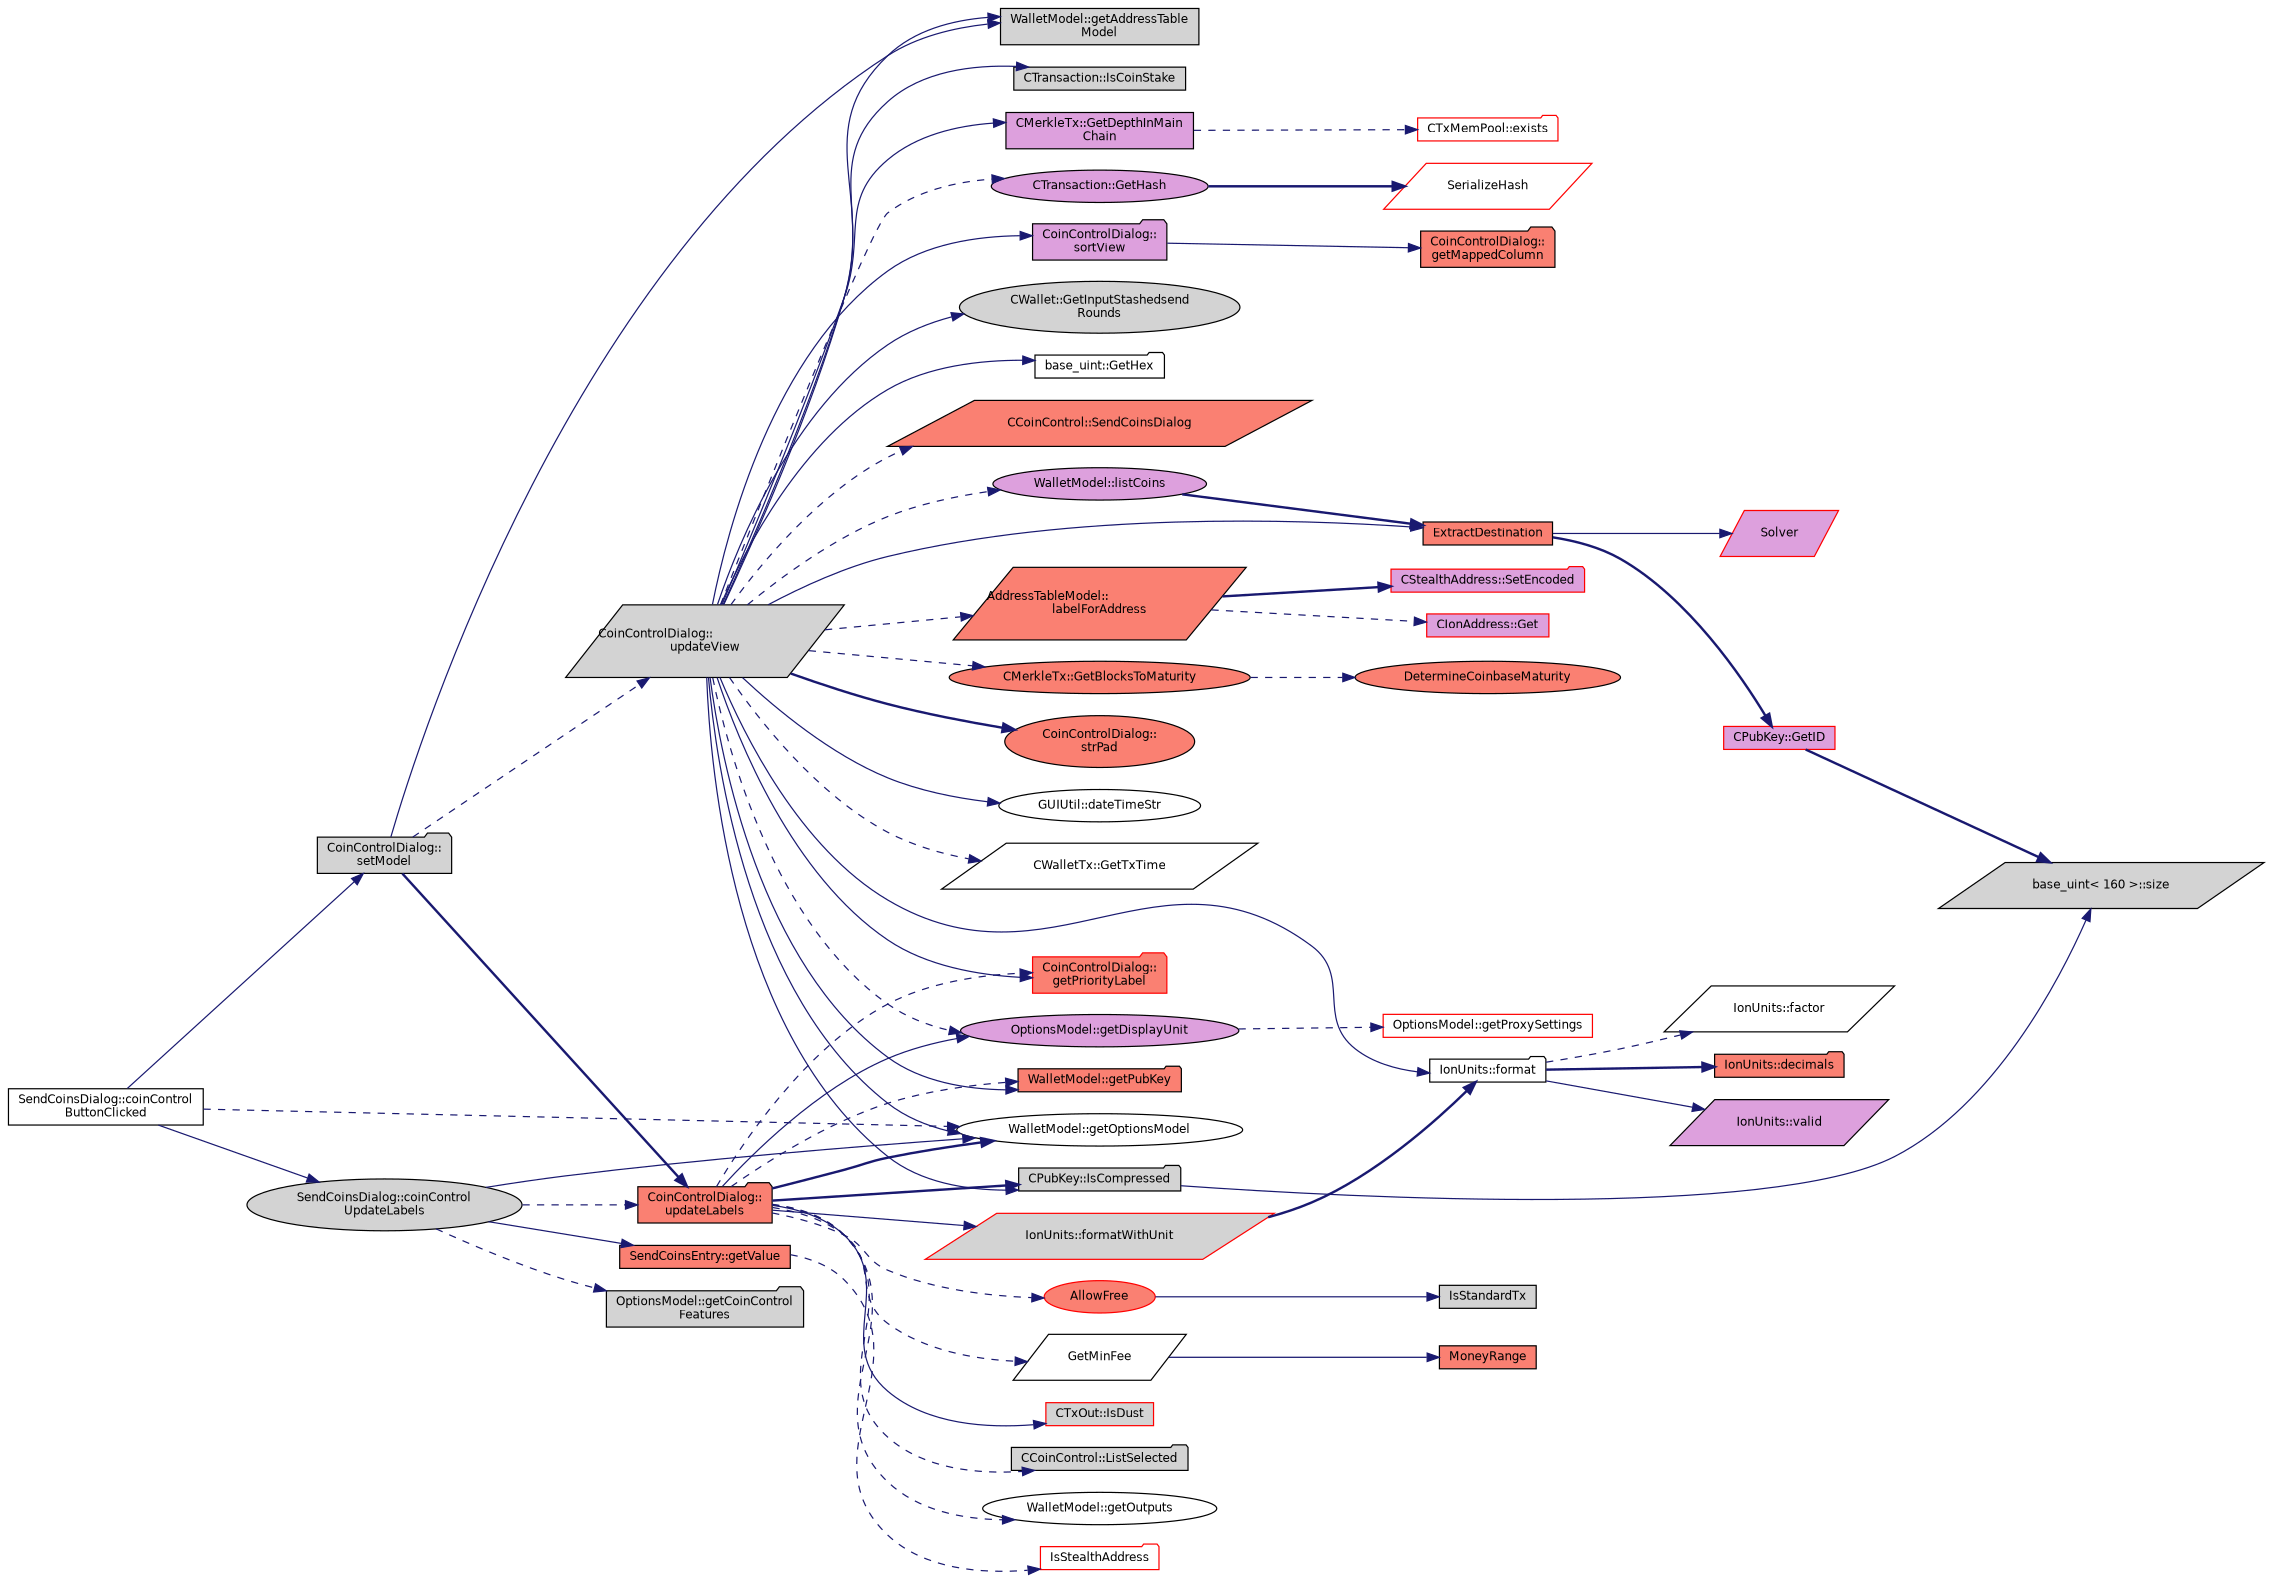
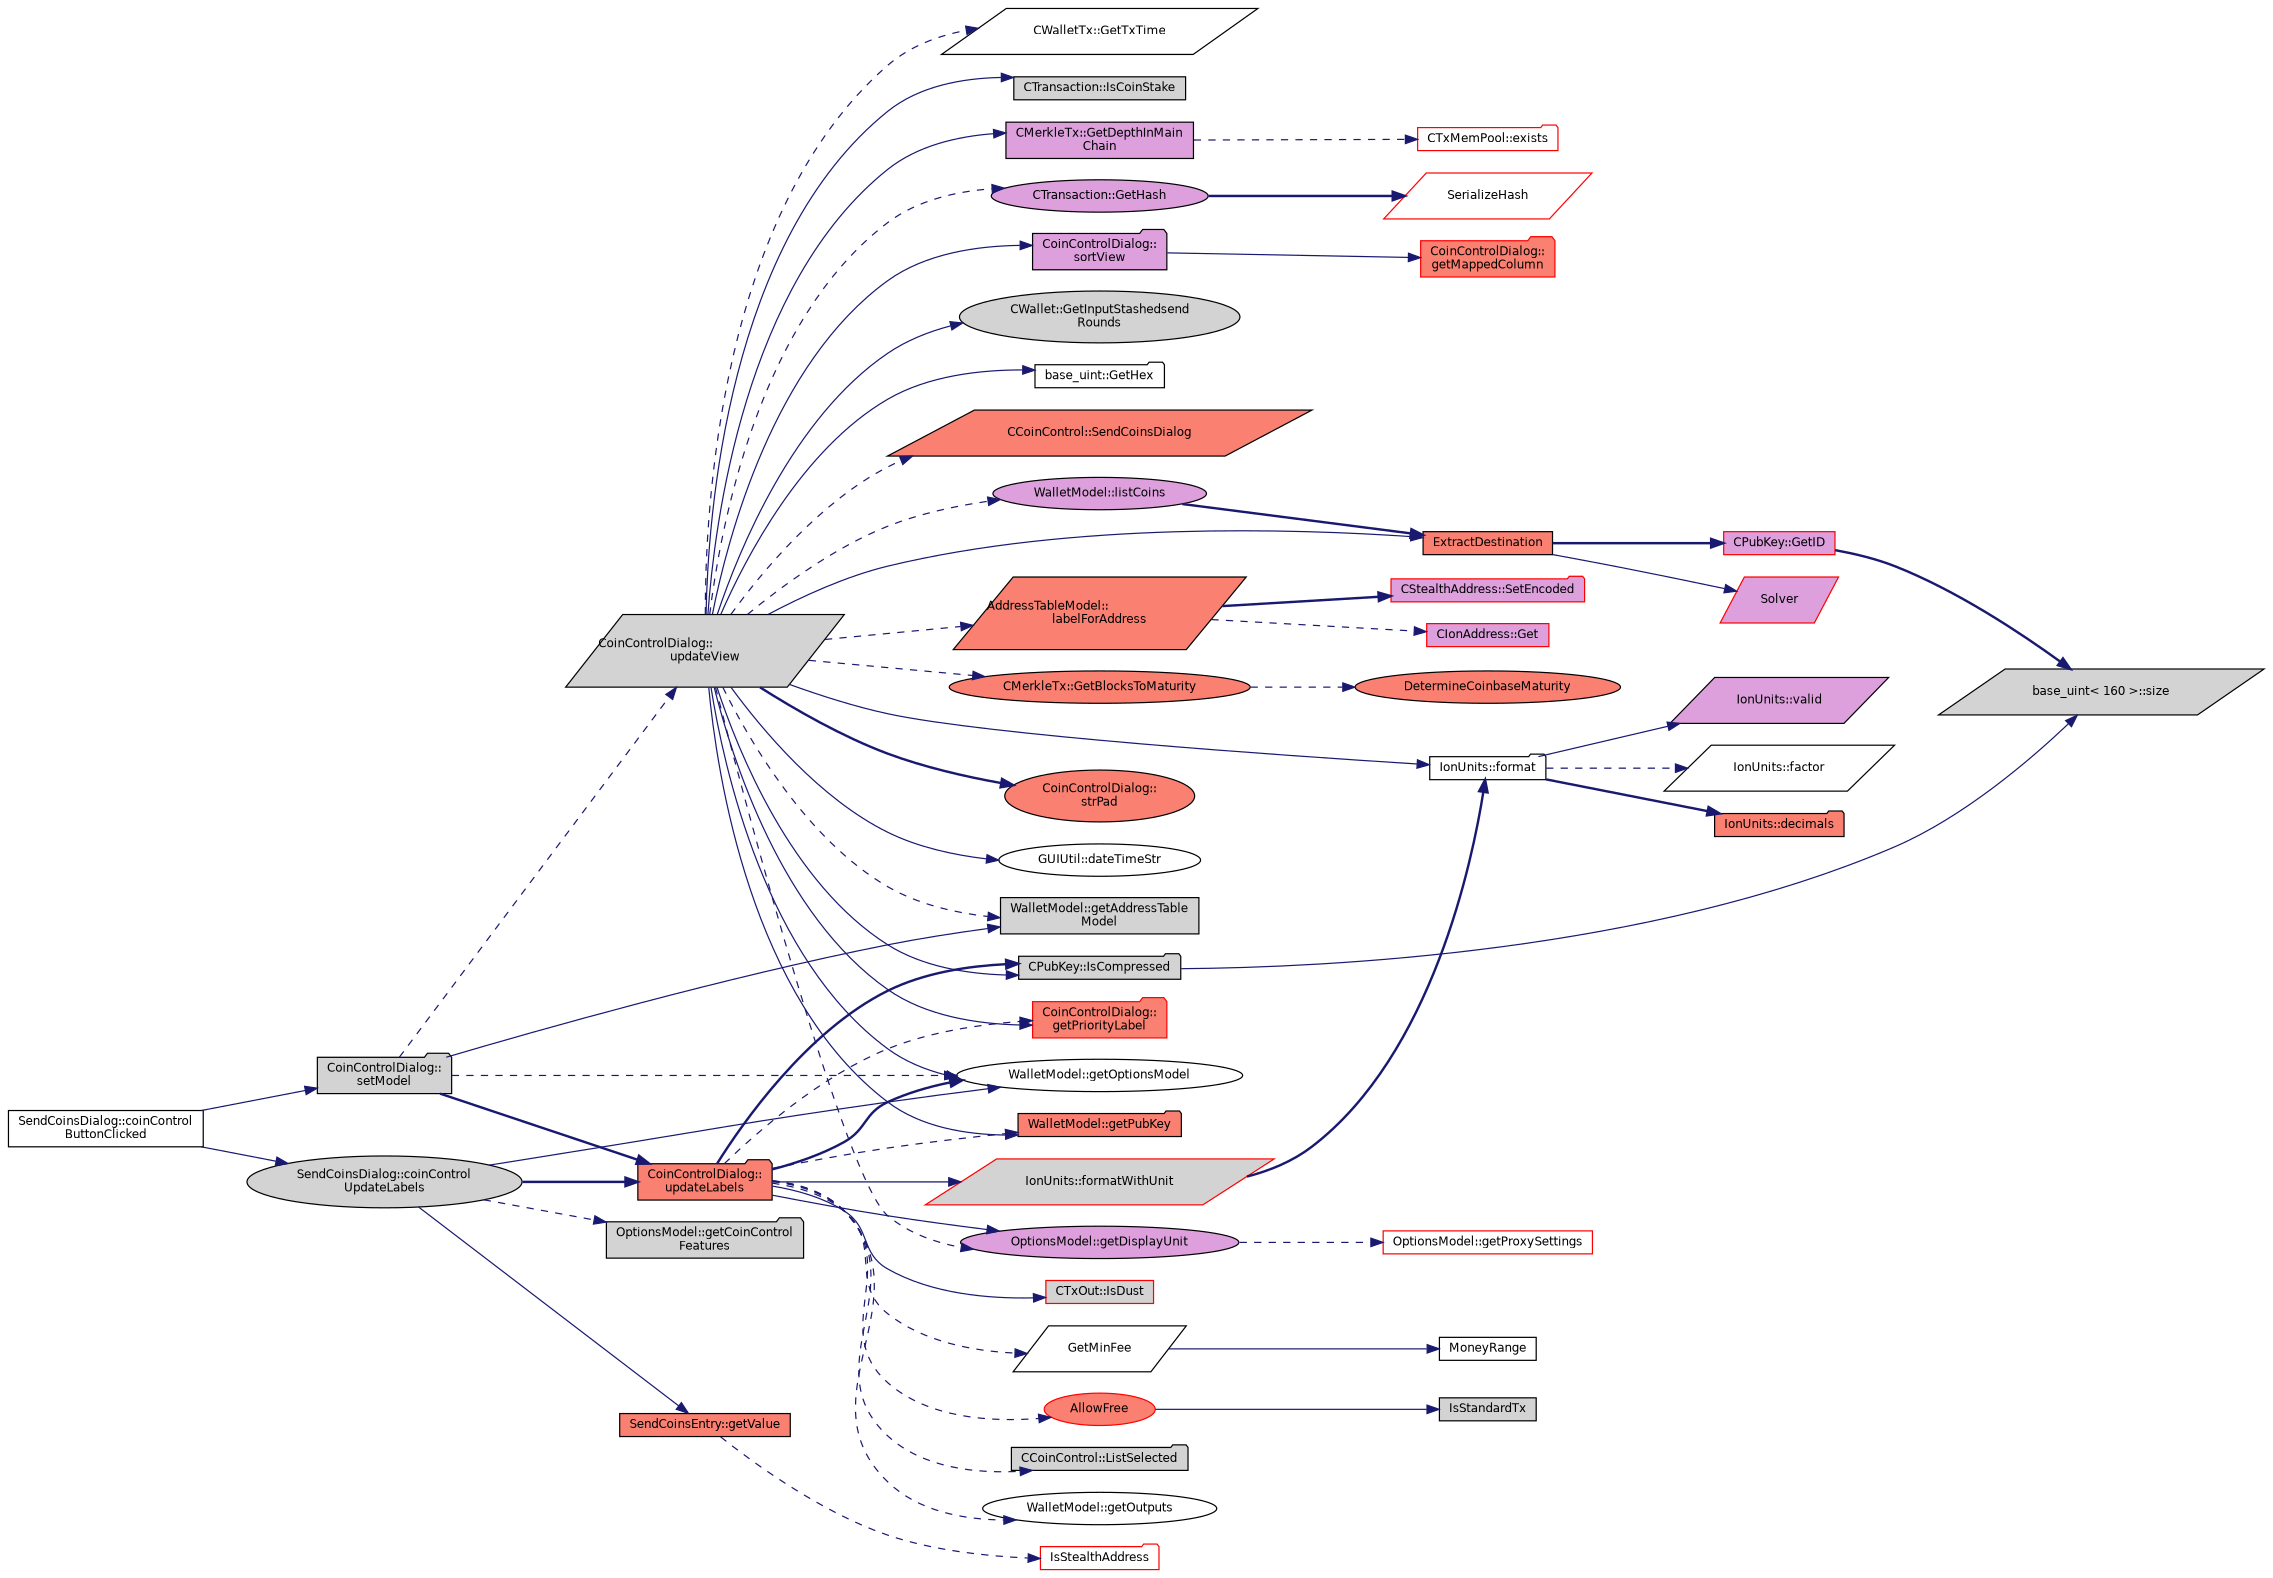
  digraph {
    fontname="DejaVu Sans"
    rankdir=LR
    node [color=black fillcolor=salmon fontname="DejaVu Sans" fontsize=10 shape=folder style=filled]
    edge [color=midnightblue fontname="DejaVu Sans" fontsize=10 labelfontname=Helvetica labelfontsize=10 style=solid]
    n1 [fillcolor=white fontcolor=black height=0.2 label="SendCoinsDialog::coinControl\lButtonClicked" shape=box width=0.4]
    n2 [fillcolor=lightgrey height=0.2 label="CoinControlDialog::\lsetModel" width=0.4]
    n3 [fillcolor=lightgrey height=0.2 label="SendCoinsDialog::coinControl\lUpdateLabels" shape=ellipse width=0.4]
    n4 [fillcolor=white height=0.2 label="WalletModel::getOptionsModel" shape=ellipse width=0.4]
    n5 [fillcolor=lightgrey height=0.2 label="WalletModel::getAddressTable\lModel" shape=box width=0.4]
    n6 [fillcolor=lightgrey height=0.2 label="CoinControlDialog::\lupdateView" shape=parallelogram width=0.4]
    n7 [height=0.2 label="CoinControlDialog::\lupdateLabels" width=0.4]
    n8 [fillcolor=lightgrey height=0.2 label="OptionsModel::getCoinControl\lFeatures" width=0.4]
    n9 [height=0.2 label="SendCoinsEntry::getValue" shape=box width=0.4]
    n10 [fillcolor=plum height=0.2 label="OptionsModel::getDisplayUnit" shape=ellipse width=0.4]
    n11 [fillcolor=plum height=0.2 label="WalletModel::listCoins" shape=ellipse width=0.4]
    n12 [height=0.2 label=ExtractDestination shape=box width=0.4]
    n13 [height=0.2 label="AddressTableModel::\llabelForAddress" shape=parallelogram width=0.4]
    n14 [height=0.2 label="WalletModel::getPubKey" width=0.4]
    n15 [fillcolor=lightgrey height=0.2 label="CPubKey::IsCompressed" width=0.4]
    n16 [fillcolor=white height=0.2 label="IonUnits::format" width=0.4]
    n17 [height=0.2 label="CoinControlDialog::\lstrPad" shape=ellipse width=0.4]
    n18 [fillcolor=white height=0.2 label="GUIUtil::dateTimeStr" shape=ellipse width=0.4]
    n19 [fillcolor=white height=0.2 label="CWalletTx::GetTxTime" shape=parallelogram width=0.4]
    n20 [fillcolor=lightgrey height=0.2 label="CTransaction::IsCoinStake" shape=box width=0.4]
    n21 [height=0.2 label="CMerkleTx::GetBlocksToMaturity" shape=ellipse width=0.4]
    n22 [fillcolor=plum height=0.2 label="CMerkleTx::GetDepthInMain\lChain" shape=box width=0.4]
    n23 [fillcolor=plum height=0.2 label="CTransaction::GetHash" shape=ellipse width=0.4]
    n24 [fillcolor=lightgrey height=0.2 label="CWallet::GetInputStashedsend\lRounds" shape=ellipse width=0.4]
    n25 [color=red height=0.2 label="CoinControlDialog::\lgetPriorityLabel" width=0.4]
    n26 [fillcolor=white height=0.2 label="base_uint::GetHex" width=0.4]
    n27 [height=0.2 label="CCoinControl::SendCoinsDialog" shape=parallelogram width=0.4]
    n28 [fillcolor=plum height=0.2 label="CoinControlDialog::\lsortView" width=0.4]
    n29 [fillcolor=lightgrey height=0.2 label="CCoinControl::ListSelected" width=0.4]
    n30 [fillcolor=white height=0.2 label="WalletModel::getOutputs" shape=ellipse width=0.4]
    n31 [fillcolor=white height=0.2 label=GetMinFee shape=parallelogram width=0.4]
    n32 [color=red height=0.2 label=AllowFree shape=ellipse width=0.4]
    n33 [color=red fillcolor=lightgrey height=0.2 label="CTxOut::IsDust" shape=box width=0.4]
    n34 [color=red fillcolor=lightgrey height=0.2 label="IonUnits::formatWithUnit" shape=parallelogram width=0.4]
    n35 [color=red fillcolor=white height=0.2 label="OptionsModel::getProxySettings" shape=box width=0.4]
    n36 [color=red fillcolor=plum height=0.2 label=Solver shape=parallelogram width=0.4]
    n37 [color=red fillcolor=plum height=0.2 label="CPubKey::GetID" shape=box width=0.4]
    n38 [color=red fillcolor=plum height=0.2 label="CStealthAddress::SetEncoded" width=0.4]
    n39 [color=red fillcolor=plum height=0.2 label="CIonAddress::Get" shape=box width=0.4]
    n40 [fillcolor=lightgrey height=0.2 label="base_uint\< 160 \>::size" shape=parallelogram width=0.4]
    n41 [fillcolor=plum height=0.2 label="IonUnits::valid" shape=parallelogram width=0.4]
    n42 [fillcolor=white height=0.2 label="IonUnits::factor" shape=parallelogram width=0.4]
    n43 [height=0.2 label="IonUnits::decimals" width=0.4]
    n44 [height=0.2 label=DetermineCoinbaseMaturity shape=ellipse width=0.4]
    n45 [color=red fillcolor=white height=0.2 label="CTxMemPool::exists" width=0.4]
    n46 [color=red fillcolor=white height=0.2 label=SerializeHash shape=parallelogram width=0.4]
-   n47 [height=0.2 label="CoinControlDialog::\lgetMappedColumn" width=0.4]
-   n48 [height=0.2 label=MoneyRange shape=box width=0.4]
+   n47 [color=red height=0.2 label="CoinControlDialog::\lgetMappedColumn" width=0.4]
+   n48 [fillcolor=white height=0.2 label=MoneyRange shape=box width=0.4]
    n49 [fillcolor=lightgrey height=0.2 label=IsStandardTx shape=box width=0.4]
    n50 [color=red fillcolor=white height=0.2 label=IsStealthAddress width=0.4]
    n1 -> n2
    n1 -> n3
-   n1 -> n4 [style=dashed]
+   n2 -> n4 [style=dashed]
    n2 -> n5
    n2 -> n6 [style=dashed]
    n2 -> n7 [style=bold]
    n3 -> n4
-   n3 -> n7 [style=dashed]
+   n3 -> n7 [style=bold]
    n3 -> n8 [style=dashed]
    n3 -> n9
    n6 -> n4
-   n6 -> n5
+   n6 -> n5 [style=dashed]
    n6 -> n10 [style=dashed]
    n6 -> n11 [style=dashed]
    n6 -> n12
    n6 -> n13 [style=dashed]
    n6 -> n14
    n6 -> n15
    n6 -> n16
    n6 -> n17 [style=bold]
    n6 -> n18
    n6 -> n19 [style=dashed]
    n6 -> n20
    n6 -> n21 [style=dashed]
    n6 -> n22
    n6 -> n23 [style=dashed]
    n6 -> n24
    n6 -> n25
    n6 -> n26
    n6 -> n27 [style=dashed]
    n6 -> n28
    n7 -> n4 [style=bold]
    n7 -> n10
    n7 -> n14 [style=dashed]
    n7 -> n15 [style=bold]
    n7 -> n25 [style=dashed]
    n7 -> n29 [style=dashed]
    n7 -> n30 [style=dashed]
    n7 -> n31 [style=dashed]
    n7 -> n32 [style=dashed]
    n7 -> n33
    n7 -> n34
    n9 -> n50 [style=dashed]
    n10 -> n35 [style=dashed]
    n11 -> n12 [style=bold]
    n12 -> n36
    n12 -> n37 [style=bold]
    n13 -> n38 [style=bold]
    n13 -> n39 [style=dashed]
    n15 -> n40
    n16 -> n41
    n16 -> n42 [style=dashed]
    n16 -> n43 [style=bold]
    n21 -> n44 [style=dashed]
    n22 -> n45 [style=dashed]
    n23 -> n46 [style=bold]
    n28 -> n47
    n31 -> n48
    n32 -> n49
    n34 -> n16 [style=bold]
    n37 -> n40 [style=bold]
  }
